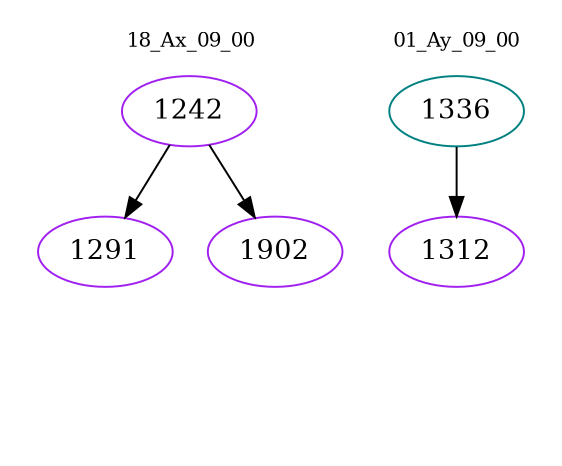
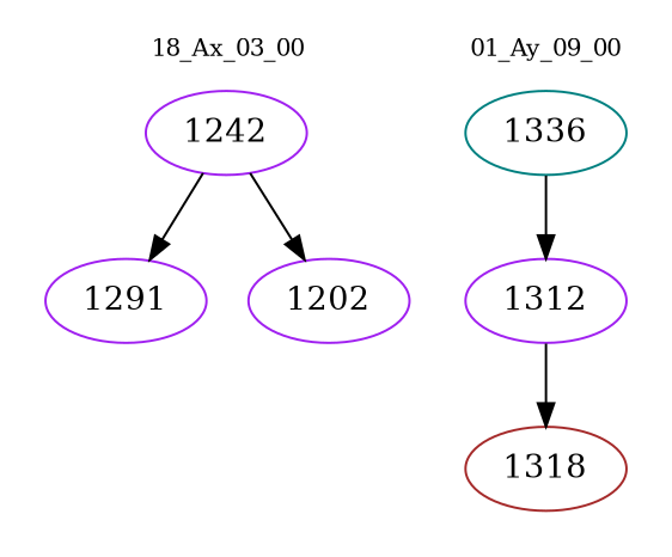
  digraph {
    node [color=purple]
    edge [color=black]
    n1 [label=1242]
    n2 [label=1291]
-   n3 [label=1902]
+   n3 [label=1202]
    n4 [label=1312]
+   n5 [color=brown label=1318]
    n6 [color=teal label=1336]
    subgraph cluster_1 {
      color=white
      fontsize=10
-     label="18_Ax_09_00"
+     label="18_Ax_03_00"
      n1
      n2
      n3
    }
    subgraph cluster_2 {
      color=white
      fontsize=10
      label="01_Ay_09_00"
      n4
+     n5
      n6
    }
    n1 -> n2
    n1 -> n3
+   n4 -> n5
    n6 -> n4
  }
